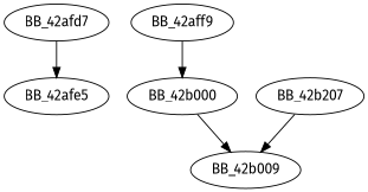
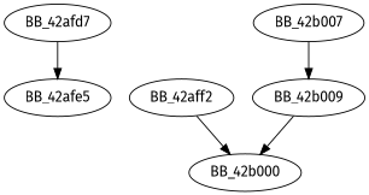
  digraph {
    fontname="Fira Sans"
    node [fontname="Fira Sans"]
    edge [fontname="Fira Sans"]
    n1 [label=BB_42afe5]
    BB_42afd7
-   BB_42aff9
+   BB_42aff9 [label=BB_42aff2]
    BB_42b000
-   BB_42b007 [label=BB_42b207]
+   BB_42b007
    BB_42b009
    BB_42afd7 -> n1
    BB_42aff9 -> BB_42b000
-   BB_42b000 -> BB_42b009
+   BB_42b009 -> BB_42b000
    BB_42b007 -> BB_42b009
  }
